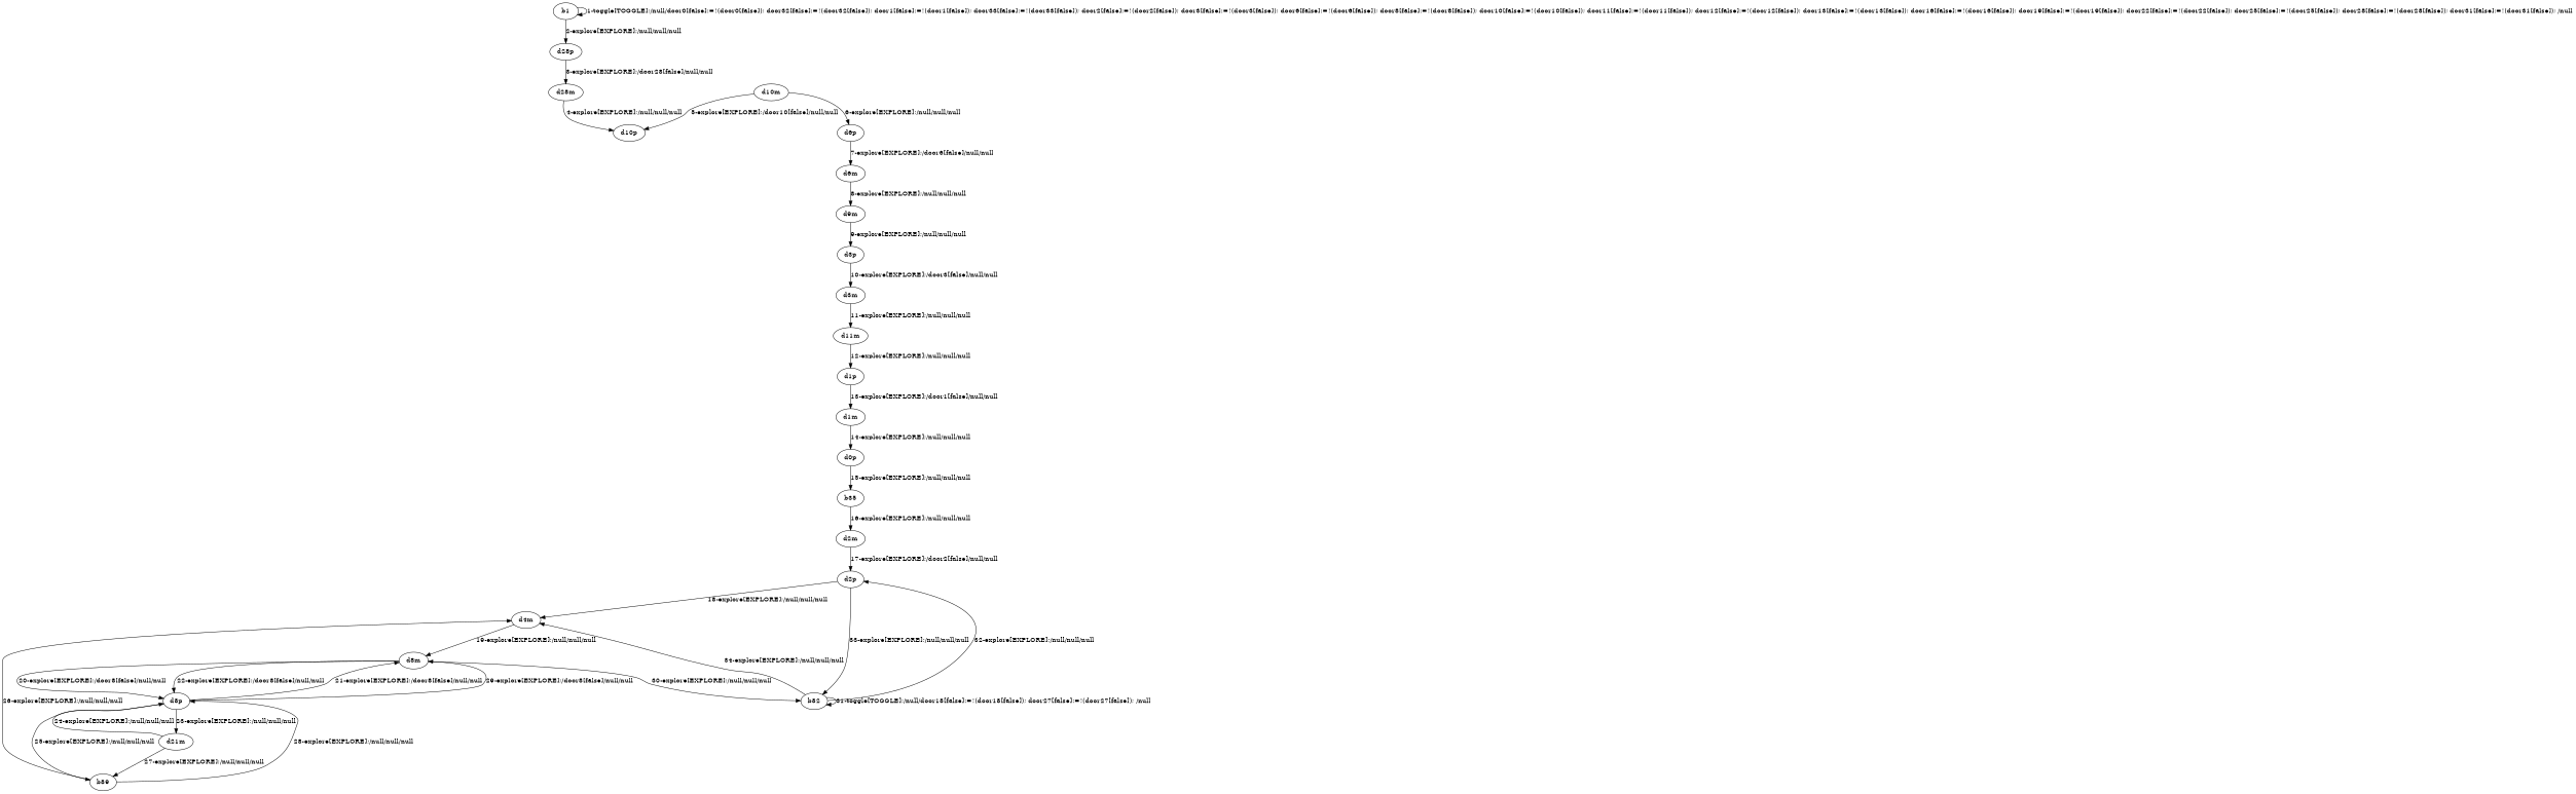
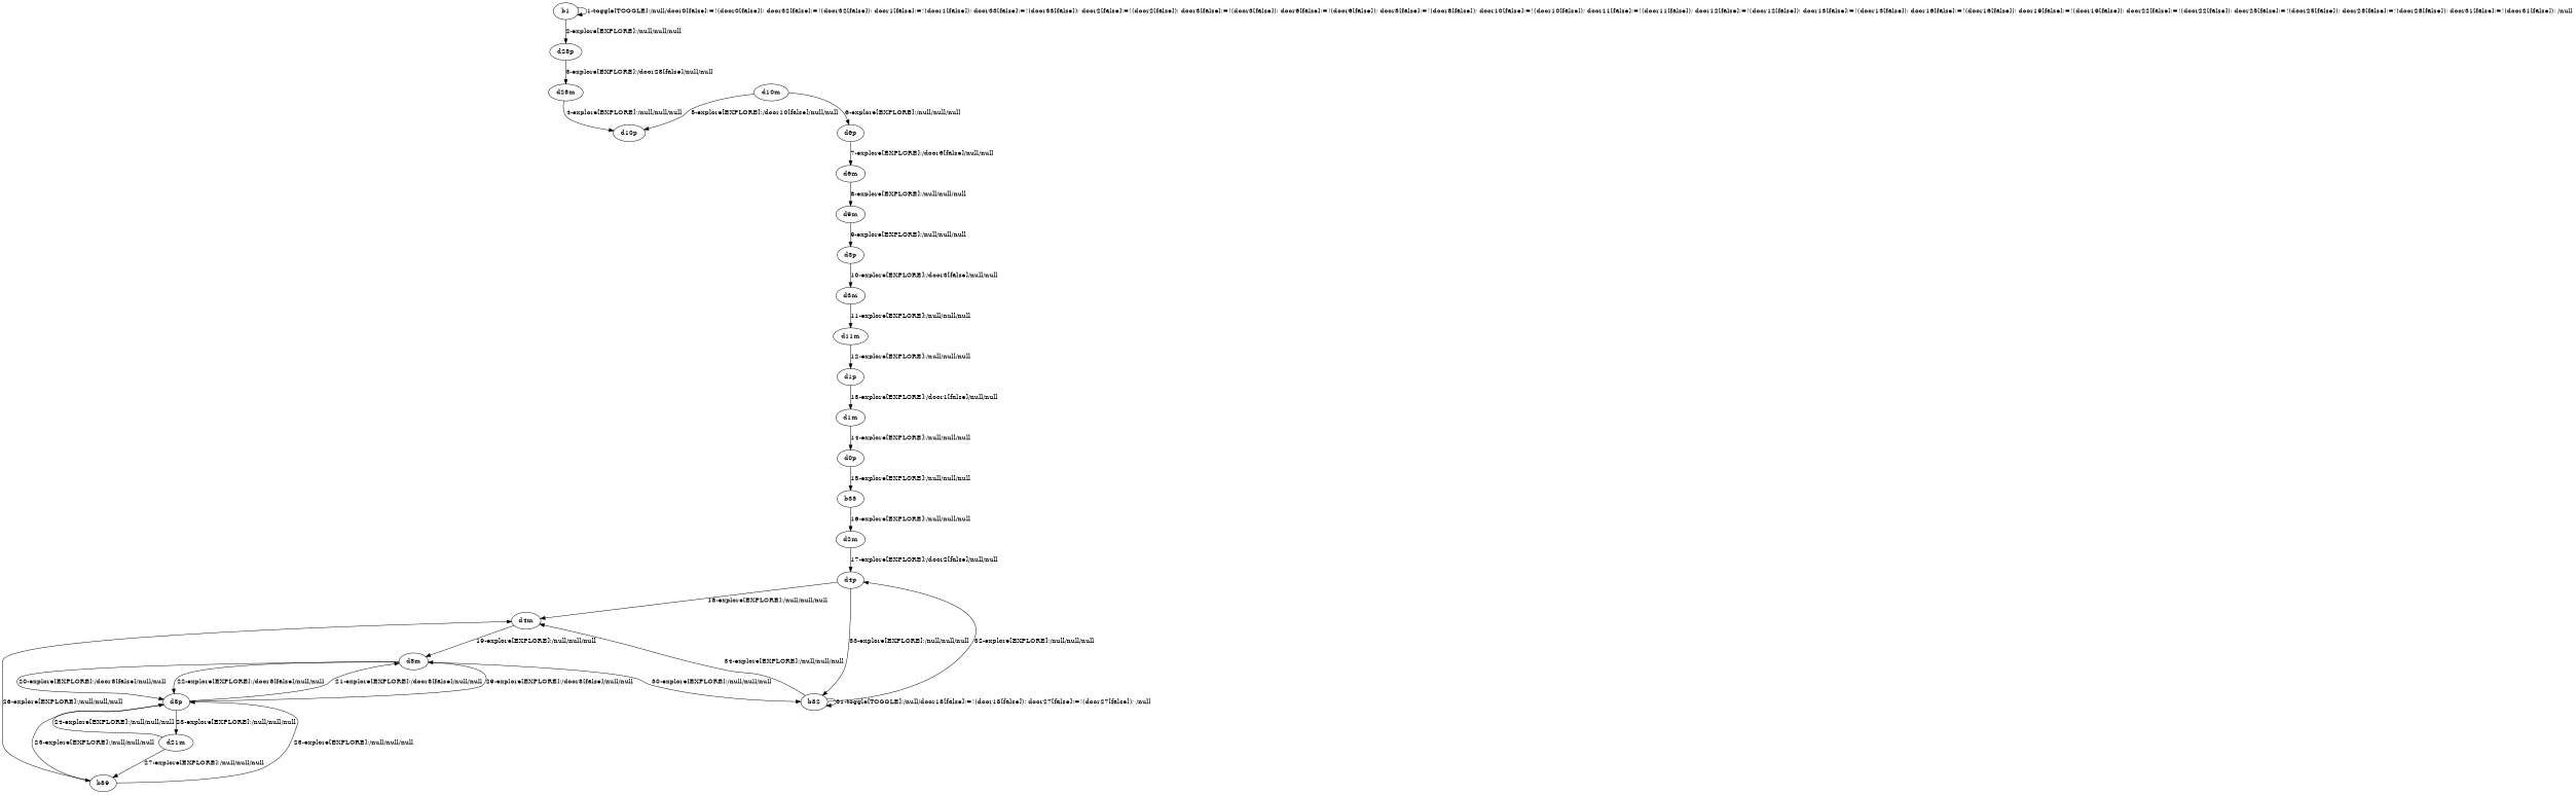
  digraph {
    b1
    d28p
    d28m
    d10p
    d10m
    d6p
    d6m
    d9m
    d3p
    d3m
    d11m
    d1p
    d1m
    d0p
    b35
    d2m
-   d2p
+   d2p [label=d4p]
    d4m
    b82
    d8m
    d8p
    d21m
    b89
    b1 -> b1 [label="1-toggle[TOGGLE];/null/door0[false]:=!(door0[false]); door32[false]:=!(door32[false]); door1[false]:=!(door1[false]); door33[false]:=!(door33[false]); door2[false]:=!(door2[false]); door3[false]:=!(door3[false]); door6[false]:=!(door6[false]); door8[false]:=!(door8[false]); door10[false]:=!(door10[false]); door11[false]:=!(door11[false]); door12[false]:=!(door12[false]); door13[false]:=!(door13[false]); door16[false]:=!(door16[false]); door19[false]:=!(door19[false]); door22[false]:=!(door22[false]); door25[false]:=!(door25[false]); door28[false]:=!(door28[false]); door31[false]:=!(door31[false]); /null"]
    b1 -> d28p [label="2-explore[EXPLORE];/null/null/null"]
    d28p -> d28m [label="3-explore[EXPLORE];/door28[false]/null/null"]
    d28m -> d10p [label="4-explore[EXPLORE];/null/null/null"]
    d10m -> d10p [label="5-explore[EXPLORE];/door10[false]/null/null"]
    d10m -> d6p [label="6-explore[EXPLORE];/null/null/null"]
    d6p -> d6m [label="7-explore[EXPLORE];/door6[false]/null/null"]
    d6m -> d9m [label="8-explore[EXPLORE];/null/null/null"]
    d9m -> d3p [label="9-explore[EXPLORE];/null/null/null"]
    d3p -> d3m [label="10-explore[EXPLORE];/door3[false]/null/null"]
    d3m -> d11m [label="11-explore[EXPLORE];/null/null/null"]
    d11m -> d1p [label="12-explore[EXPLORE];/null/null/null"]
    d1p -> d1m [label="13-explore[EXPLORE];/door1[false]/null/null"]
    d1m -> d0p [label="14-explore[EXPLORE];/null/null/null"]
    d0p -> b35 [label="15-explore[EXPLORE];/null/null/null"]
    b35 -> d2m [label="16-explore[EXPLORE];/null/null/null"]
    d2m -> d2p [label="17-explore[EXPLORE];/door2[false]/null/null"]
    d2p -> d4m [label="18-explore[EXPLORE];/null/null/null"]
    d2p -> b82 [label="33-explore[EXPLORE];/null/null/null"]
    d4m -> d8m [label="19-explore[EXPLORE];/null/null/null"]
    b82 -> d2p [label="32-explore[EXPLORE];/null/null/null"]
    b82 -> d4m [label="34-explore[EXPLORE];/null/null/null"]
    b82 -> b82 [label="31-toggle[TOGGLE];/null/door18[false]:=!(door18[false]); door27[false]:=!(door27[false]); /null"]
    d8m -> b82 [label="30-explore[EXPLORE];/null/null/null"]
    d8m -> d8p [label="20-explore[EXPLORE];/door8[false]/null/null"]
    d8m -> d8p [label="22-explore[EXPLORE];/door8[false]/null/null"]
    d8p -> d8m [label="21-explore[EXPLORE];/door8[false]/null/null"]
    d8p -> d8m [label="29-explore[EXPLORE];/door8[false]/null/null"]
    d8p -> d21m [label="23-explore[EXPLORE];/null/null/null"]
    d8p -> b89 [label="25-explore[EXPLORE];/null/null/null"]
    d21m -> d8p [label="24-explore[EXPLORE];/null/null/null"]
    d21m -> b89 [label="27-explore[EXPLORE];/null/null/null"]
    b89 -> d4m [label="26-explore[EXPLORE];/null/null/null"]
    b89 -> d8p [label="28-explore[EXPLORE];/null/null/null"]
  }
